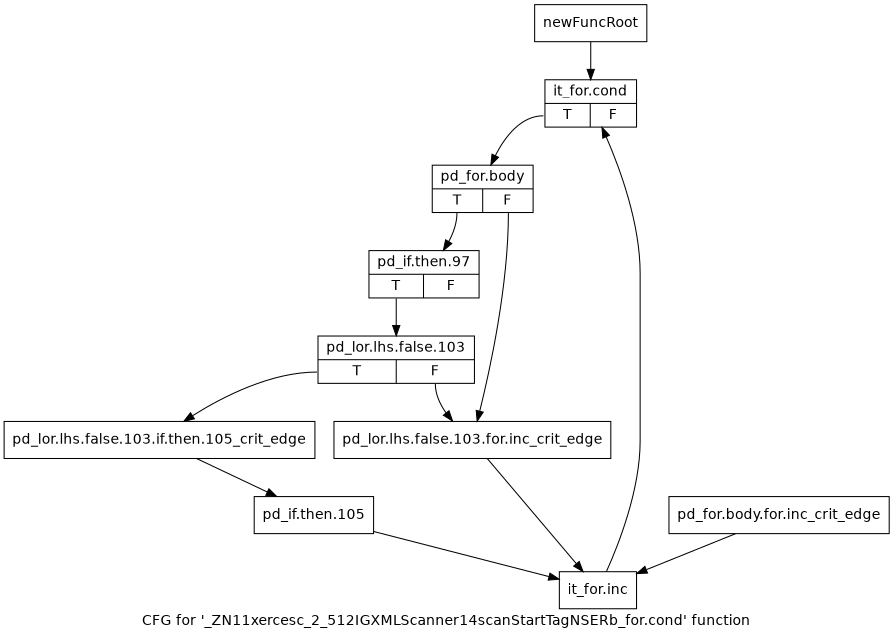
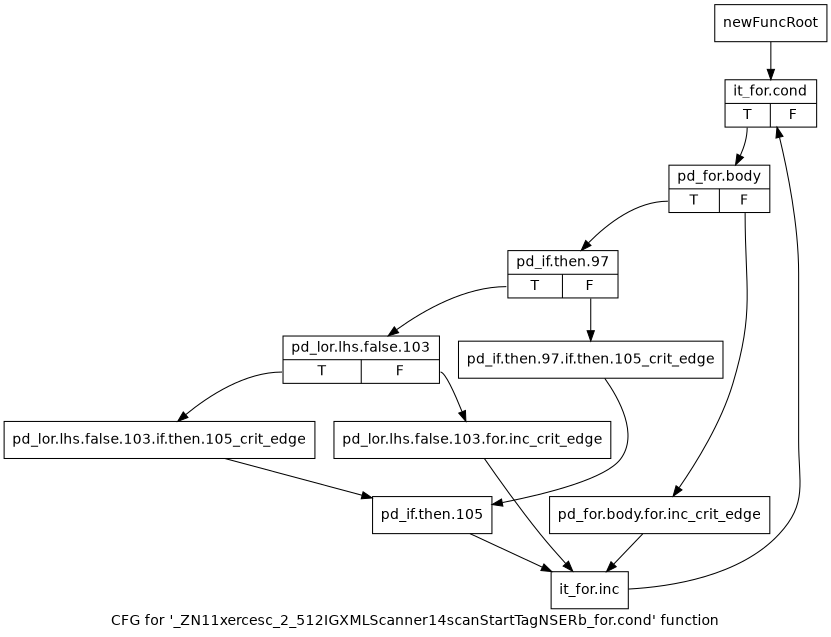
  digraph {
    fontname="DejaVu Sans"
    label="CFG for '_ZN11xercesc_2_512IGXMLScanner14scanStartTagNSERb_for.cond' function"
    node [fontname="DejaVu Sans" shape=record]
    edge [fontname="DejaVu Sans"]
    n1 [label="{newFuncRoot}"]
    n2 [label="{it_for.cond|{<s0>T|<s1>F}}"]
    n3 [label="{pd_for.body|{<s0>T|<s1>F}}"]
    n4 [label="{pd_if.then.97|{<s0>T|<s1>F}}"]
    n5 [label="{pd_for.body.for.inc_crit_edge}"]
    n6 [label="{pd_lor.lhs.false.103|{<s0>T|<s1>F}}"]
+   n7 [label="{pd_if.then.97.if.then.105_crit_edge}"]
    n8 [label="{it_for.inc}"]
    n9 [label="{pd_lor.lhs.false.103.if.then.105_crit_edge}"]
    n10 [label="{pd_lor.lhs.false.103.for.inc_crit_edge}"]
    n11 [label="{pd_if.then.105}"]
    n1 -> n2
    n2 -> n3 [tailport=s0]
    n3 -> n4 [tailport=s0]
-   n3 -> n10 [tailport=s1]
+   n3 -> n5 [tailport=s1]
    n4 -> n6 [tailport=s0]
+   n4 -> n7 [tailport=s1]
    n5 -> n8
    n6 -> n9 [tailport=s0]
    n6 -> n10 [tailport=s1]
+   n7 -> n11
    n8 -> n2
    n9 -> n11
    n10 -> n8
    n11 -> n8
  }
